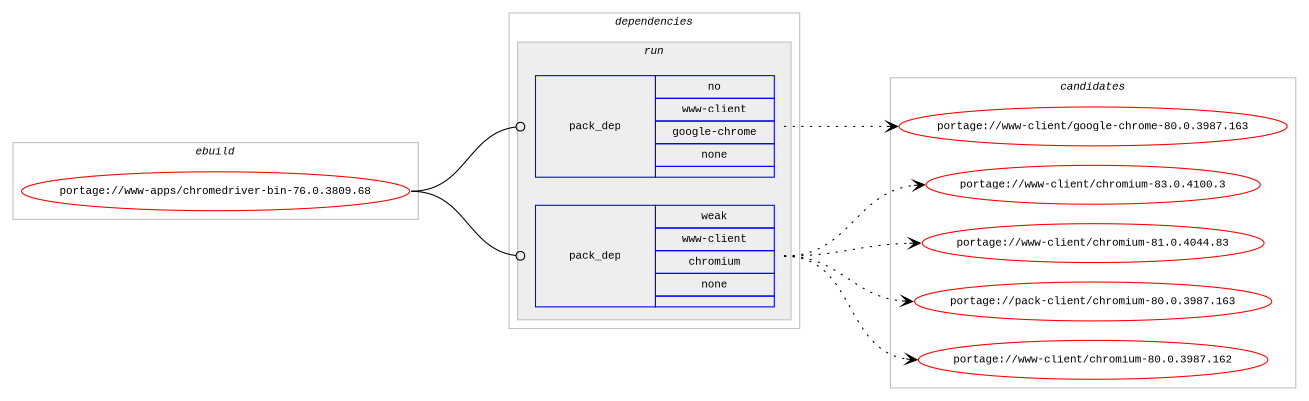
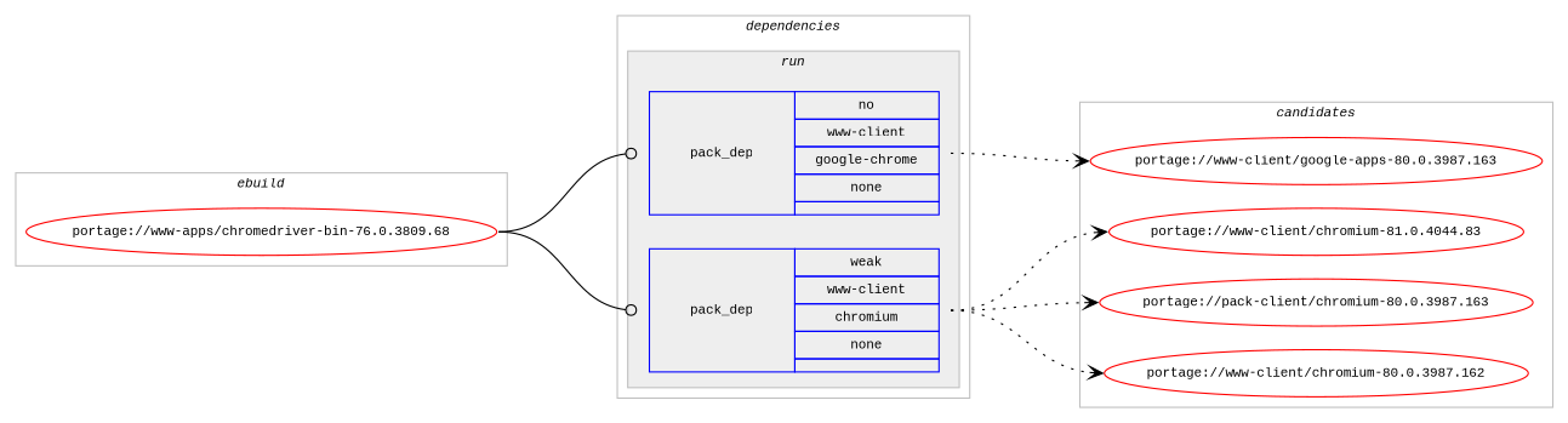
  digraph {
    compound=true
    concentrate=true
    fontname="Liberation Mono"
    fontsize=10
    newrank=true
    rankdir=LR
    ranksep=1.5
    node [color=red fontname="Liberation Mono" fontsize=10]
    edge [arrowhead=vee fontname="Liberation Mono" headport=w style=dotted tailport=e weight=100]
    n1 [label="portage://www-apps/chromedriver-bin-76.0.3809.68" width=4]
    n2 [color=blue label=<<TABLE BORDER="0" CELLBORDER="1" CELLSPACING="0" CELLPADDING="4" WIDTH="220"><TR><TD ROWSPAN="6" CELLPADDING="30">pack_dep</TD></TR><TR><TD WIDTH="110">no</TD></TR><TR><TD>www-client</TD></TR><TR><TD>google-chrome</TD></TR><TR><TD>none</TD></TR><TR><TD></TD></TR></TABLE>> shape=none]
    n3 [color=blue label=<<TABLE BORDER="0" CELLBORDER="1" CELLSPACING="0" CELLPADDING="4" WIDTH="220"><TR><TD ROWSPAN="6" CELLPADDING="30">pack_dep</TD></TR><TR><TD WIDTH="110">weak</TD></TR><TR><TD>www-client</TD></TR><TR><TD>chromium</TD></TR><TR><TD>none</TD></TR><TR><TD></TD></TR></TABLE>> shape=none]
-   n4 [label="portage://www-client/google-chrome-80.0.3987.163" width=4]
-   n5 [label="portage://www-client/chromium-83.0.4100.3" width=4]
+   n4 [label="portage://www-client/google-apps-80.0.3987.163" width=4]
    n6 [label="portage://www-client/chromium-81.0.4044.83" width=4]
    n7 [label="portage://pack-client/chromium-80.0.3987.163" width=4]
    n8 [label="portage://www-client/chromium-80.0.3987.162" width=4]
    subgraph cluster_1 {
      color=gray
      label=<<i>ebuild</i>>
      rank=same
      n1
    }
    subgraph cluster_2 {
      color=gray
      label=<<i>dependencies</i>>
      subgraph cluster_3 {
        color=gray
        fillcolor="#eeeeee"
        label=<<i>compile</i>>
        style=filled
      }
      subgraph cluster_4 {
        color=gray
        fillcolor="#eeeeee"
        label=<<i>compile and run</i>>
        style=filled
      }
      subgraph cluster_5 {
        color=gray
        fillcolor="#eeeeee"
        label=<<i>run</i>>
        style=filled
        subgraph sub_6 {
          color=gray
          fillcolor="#eeeeee"
          label=<<i>run</i>>
          style=filled
          n2
        }
        subgraph sub_7 {
          color=gray
          fillcolor="#eeeeee"
          label=<<i>run</i>>
          style=filled
          n3
        }
      }
    }
    subgraph cluster_8 {
      color=gray
      label=<<i>candidates</i>>
      rank=same
      subgraph sub_9 {
        color=black
        label=<<i>candidates</i>>
        nodesep=1
        rank=same
        n4
      }
      subgraph sub_10 {
        color=black
        label=<<i>candidates</i>>
        nodesep=1
        rank=same
-       n5
        n6
        n7
        n8
      }
    }
    n1 -> n2 [arrowhead=odot style=solid weight=20]
    n1 -> n3 [arrowhead=odot style=solid weight=20]
    n2 -> n4
-   n3 -> n5
    n3 -> n6
    n3 -> n7
    n3 -> n8
  }
